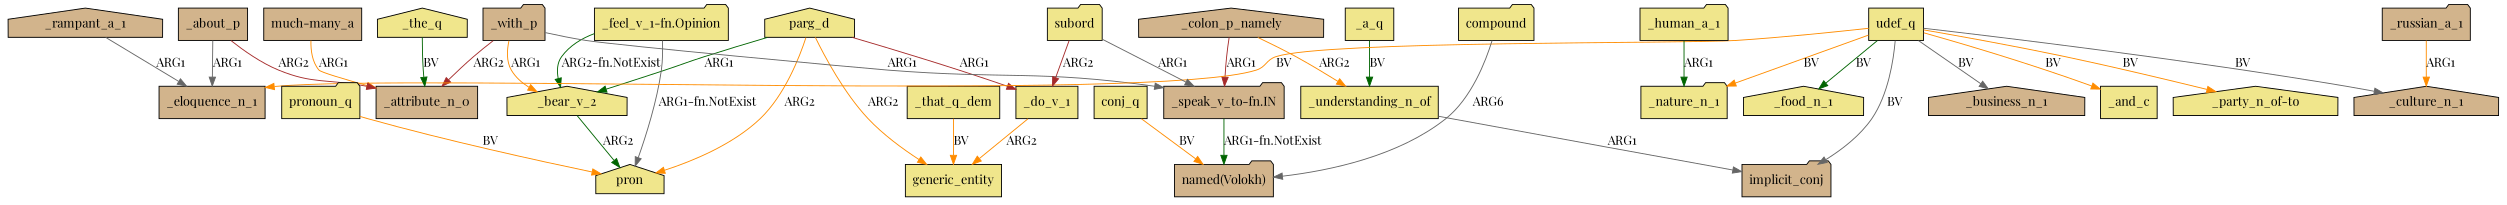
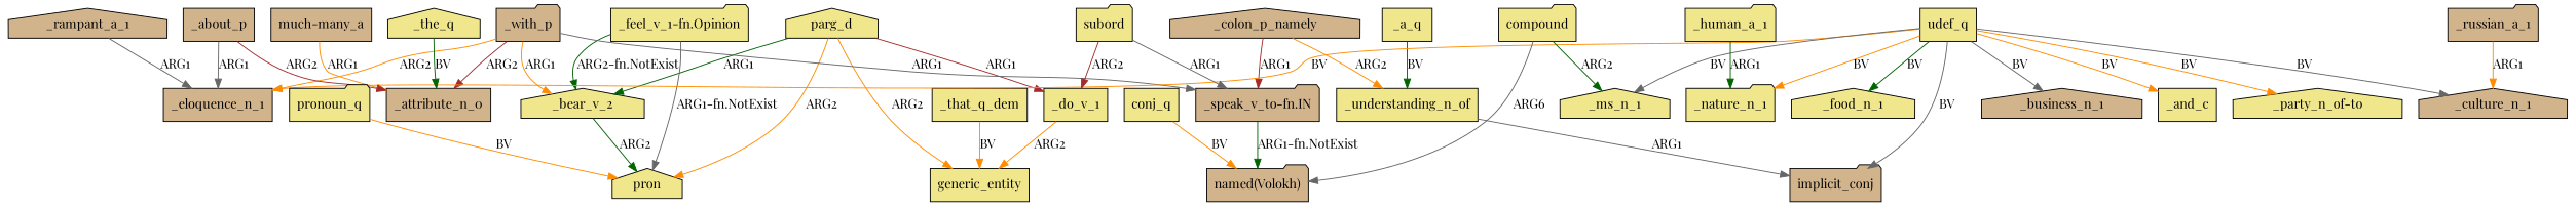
  digraph {
    fontname="Playfair Display"
    node [fillcolor=khaki fontname="Playfair Display" shape=box style=filled]
    edge [color=darkorange fontname="Playfair Display"]
    _a_q
    _understanding_n_of
    implicit_conj [fillcolor=tan shape=folder]
    "much-many_a" [fillcolor=tan]
    n5 [fillcolor=tan label=_attribute_n_0]
    parg_d [shape=house]
    _do_v_1
    generic_entity
    pron [shape=house]
    _bear_v_2 [shape=house]
    _that_q_dem
    "_feel_v_1-fn.Opinion" [shape=folder]
    _colon_p_namely [fillcolor=tan shape=house]
    "_speak_v_to-fn.IN" [fillcolor=tan shape=folder]
    "named(Volokh)" [fillcolor=tan shape=folder]
    _with_p [fillcolor=tan shape=folder]
    _eloquence_n_1 [fillcolor=tan]
    udef_q
    _nature_n_1 [shape=folder]
    "_party_n_of-to" [shape=house]
+   _ms_n_1 [shape=house]
    _food_n_1 [shape=house]
    _culture_n_1 [fillcolor=tan shape=house]
    _business_n_1 [fillcolor=tan shape=house]
    _and_c
    subord [shape=folder]
    compound [shape=folder]
    _about_p [fillcolor=tan]
    pronoun_q [shape=folder]
    _russian_a_1 [fillcolor=tan shape=folder]
    n31 [label=conj_q]
    _rampant_a_1 [fillcolor=tan shape=house]
    _the_q [shape=house]
    _human_a_1 [shape=folder]
    _a_q -> _understanding_n_of [color=darkgreen label=BV]
    _understanding_n_of -> implicit_conj [color=gray40 label=ARG1]
    "much-many_a" -> n5 [label=ARG1]
    parg_d -> _do_v_1 [color=brown label=ARG1]
    parg_d -> generic_entity [label=ARG2]
    parg_d -> pron [label=ARG2]
    parg_d -> _bear_v_2 [color=darkgreen label=ARG1]
    _do_v_1 -> generic_entity [label=ARG2]
    _bear_v_2 -> pron [color=darkgreen label=ARG2]
    _that_q_dem -> generic_entity [label=BV]
    "_feel_v_1-fn.Opinion" -> pron [color=gray40 label="ARG1-fn.NotExist"]
    "_feel_v_1-fn.Opinion" -> _bear_v_2 [color=darkgreen label="ARG2-fn.NotExist"]
    _colon_p_namely -> _understanding_n_of [label=ARG2]
    _colon_p_namely -> "_speak_v_to-fn.IN" [color=brown label=ARG1]
    "_speak_v_to-fn.IN" -> "named(Volokh)" [color=darkgreen label="ARG1-fn.NotExist"]
    _with_p -> n5 [color=brown label=ARG2]
    _with_p -> _bear_v_2 [label=ARG1]
    _with_p -> "_speak_v_to-fn.IN" [color=gray40 label=ARG1]
+   _with_p -> _eloquence_n_1 [label=ARG2]
    udef_q -> implicit_conj [color=gray40 label=BV]
    udef_q -> _eloquence_n_1 [label=BV]
    udef_q -> _nature_n_1 [label=BV]
    udef_q -> "_party_n_of-to" [label=BV]
+   udef_q -> _ms_n_1 [color=gray40 label=BV]
    udef_q -> _food_n_1 [color=darkgreen label=BV]
    udef_q -> _culture_n_1 [color=gray40 label=BV]
    udef_q -> _business_n_1 [color=gray40 label=BV]
    udef_q -> _and_c [label=BV]
    subord -> _do_v_1 [color=brown label=ARG2]
    subord -> "_speak_v_to-fn.IN" [color=gray40 label=ARG1]
    compound -> "named(Volokh)" [color=gray40 label=ARG6]
+   compound -> _ms_n_1 [color=darkgreen label=ARG2]
    _about_p -> n5 [color=brown label=ARG2]
    _about_p -> _eloquence_n_1 [color=gray40 label=ARG1]
    pronoun_q -> pron [label=BV]
    _russian_a_1 -> _culture_n_1 [label=ARG1]
    n31 -> "named(Volokh)" [label=BV]
    _rampant_a_1 -> _eloquence_n_1 [color=gray40 label=ARG1]
    _the_q -> n5 [color=darkgreen label=BV]
    _human_a_1 -> _nature_n_1 [color=darkgreen label=ARG1]
  }
